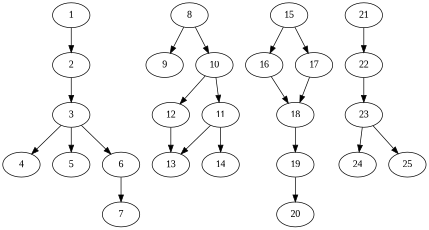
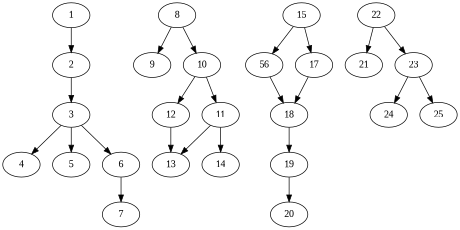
  digraph {
    fontname="Liberation Serif"
    node [alpha=0.18 fontname="Liberation Serif"]
    edge [fontname="Liberation Serif"]
    1 [alpha=0.00 expect_size=33952768]
    2 [alpha=0.09 expect_size=6746112]
    3 [alpha=0.09 expect_size=13956096]
    4 [alpha=0.20 expect_size=14867456]
    5 [alpha=0.00 expect_size=17696768]
    6 [alpha=0.03 expect_size=45759488]
    7 [expect_size=13569024]
    8 [alpha=0.15 expect_size=45444096]
    9 [alpha=0.01 expect_size=51724288]
    10 [alpha=0.03 expect_size=27444224]
    11 [alpha=0.19 expect_size=26243072]
    12 [alpha=0.10 expect_size=27197440]
    13 [alpha=0.10 expect_size=49110016]
    14 [alpha=0.17 expect_size=24164352]
    15 [alpha=0.05 expect_size=23993344]
-   16 [alpha=0.13 expect_size=24836096]
+   16 [alpha=0.13 expect_size=24836096 label=56]
    17 [alpha=0.13 expect_size=30954496]
    18 [alpha=0.14 expect_size=25652224]
    19 [expect_size=13293568]
    20 [alpha=0.05 expect_size=15717376]
    21 [alpha=0.05 expect_size=23108608]
    22 [alpha=0.06 expect_size=20595712]
    23 [alpha=0.10 expect_size=44178432]
    24 [expect_size=20876288]
    25 [alpha=0.11 expect_size=13747200]
    1 -> 2
    2 -> 3
    3 -> 4
    3 -> 5
    3 -> 6
    6 -> 7
    8 -> 9
    8 -> 10
    10 -> 11
    10 -> 12
    11 -> 13
    11 -> 14
    12 -> 13
    15 -> 16
    15 -> 17
    16 -> 18
    17 -> 18
    18 -> 19
    19 -> 20
-   21 -> 22
+   22 -> 21
    22 -> 23
    23 -> 24
    23 -> 25
  }
